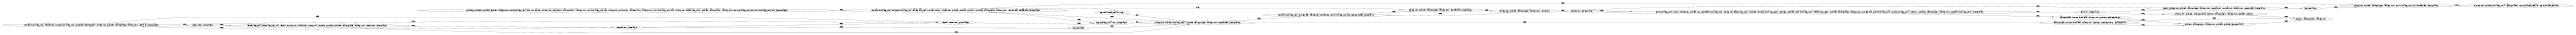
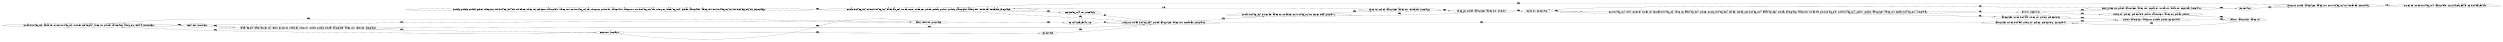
  digraph {
    rankdir=LR
    n1 [label="'push ebp', 'push ebx', 'push edi', 'push esi', 'sub esp, 0x2c', 'mov dword [esp+0x14], edx', 'mov edi, ecx', 'sub esp, 0xc', 'push 0x2000', 'call 0x804d240', 'add esp, 0x10', 'mov dword [esp+0xc], eax', 'sub esp, 0xc', 'push 0x1400', 'call 0x804d240', 'add esp, 0x10', 'mov dword [esp+0x1c], eax', 'sub esp, 0xc', 'lea eax, [esp+0x2c]', 'push eax', 'call 0x8049e70', 'add esp, 0x10', 'mov dword [esp+0x8], 0x0', 'mov dword [esp+0x18], edi', 'jmp 0x804963c', "]
    n2 [label="'mov eax, dword [esp+0xc]', 'mov ecx, dword [esp+0x8]', 'lea ebp, [eax+ecx]', 'mov eax, 0x2000', 'sub eax, ecx', 'push edi', 'push eax', 'push 0x1', 'push ebp', 'call 0x8048d20', 'add esp, 0x10', 'mov esi, eax', 'test eax, eax', 'jle 0x80496d0', "]
    n3 [label="'sub esp, 0xc', 'mov edi, dword [esp+0x24]', 'push edi', 'call 0x8048cb0', 'add esp, 0x10', 'test eax, eax', 'jne 0x80497e3', "]
    n4 [label="'cmp byte [esp+0x44], 0x0', 'je 0x80496d0', "]
    n5 [label="'call 0x8048df0', 'mov esi, dword [eax]', 'sub esp, 0x4', 'push 0x5', 'push 0x804e718', 'jmp 0x80497b4', "]
    n6 [label="'mov eax, dword [esp+0x8]', 'mov ecx, eax', 'add ecx, esi', 'mov eax, ecx', 'mov dword [esp+0x8], ecx', 'cmp ecx, 0x1fff', 'jg 0x8049712', "]
    n7 [label="'push 0x0', 'call 0x8048c70', 'add esp, 0xc', 'push eax', 'push esi', 'jmp 0x80497d9', "]
    n8 [label="'sub esp, 0xc', 'push edi', 'call 0x8048ec0', 'add esp, 0x10', 'xor esi, esi', "]
    n9 [label="'sub esp, 0xc', 'push edi', 'call 0x8048ec0', 'add esp, 0x10', 'test eax, eax', 'je 0x804963c', "]
    n10 [label="'push 0x1', 'call 0x8048d10', 'add esp, 0x4', "]
    n11 [label="'cmp esi, 0x1', 'jne 0x8049730', "]
    n12 [label="'mov eax, dword [esp+0x8]', 'add eax, edi', 'mov ecx, dword [esp+0xc]', 'movsx ebx, byte [ecx+eax]', 'sub esp, 0xc', 'push ebx', 'call 0x8049e50', 'add esp, 0x10', 'test al, al', 'jne 0x80496c0', "]
    n13 [label="'inc edi', 'test esi, esi', 'jg 0x80496b2', "]
    n14 [label="'cmp bl, 0x3d', 'je 0x80796c0',"]
    n15 [label="'mov dword [esp+0x10], 0x1400', 'test esi, esi', 'mov eax, 0x0', 'cmove eax, dword [esp+0x8]', 'sub esp, 0xc', 'lea ecx, [esp+0x1c]', 'push ecx', 'mov ebp, dword [esp+0x2c]', 'push ebp', 'push eax', 'push dword [esp+0x24]', 'lea eax, [esp+0x3c]', 'push eax', 'call 0x8049e80', 'add esp, 0x20', 'mov ebx, eax', 'push dword [esp+0x40]', 'push dword [esp+0x14]', 'push 0x1', 'push ebp', 'call 0x8048e10', 'add esp, 0x10', 'cmp eax, dword [esp+0x10]', 'jb 0x80497a3', "]
    n16 [label="'nop word [cs:eax+eax], ax', 'nop', "]
    n17 [label="'lea eax, [ebp+edi]', 'lea ecx, [ebp+edi+0x1]', 'dec esi', 'mov edx, esi', 'sub edx, edi', 'sub esp, 0x4', 'push edx', 'push ecx', 'push eax', 'call 0x8048bf0', 'add esp, 0x10', 'test esi, esi', 'jle 0x80496d0', "]
    n18 [label="'call 0x8048df0', 'mov esi, dword [eax]', 'sub esp, 0x4', 'push 0x5', 'push 0x804e723', "]
    n19 [label="'test bl, bl', 'je 0x80497c2', "]
-   n20 [label="'cmp edi, esi', 'jl 0x8049670', "]
+   n20 [label="'cmp xor, esi', 'jl 0x8049670',"]
    n21 [label="'jmp 0x80496d0', "]
    n22 [label="'sub esp, 0x4', 'push 0x5', 'push 0x804e72f', 'push 0x0', 'call 0x8048c70', 'add esp, 0xc', 'push eax', 'push 0x0', "]
    n23 [label="'inc esi', 'sub esp, 0xc', 'push edi', 'call 0x8048ec0', 'add esp, 0x10', 'cmp eax, 0x1', 'mov eax, 0x2', 'sbb eax, 0x0', 'cmp esi, eax', 'jb 0x8049720', "]
    n24 [label="'jmp 0x8049620', "]
    n25 [label="'sub esp, 0xc', 'push edi', 'call 0x8048ec0', 'add esp, 0x10', 'mov dword [esp+0x8], 0x0', 'test eax, eax', 'jne 0x80497f6', "]
    n26 [label="'mov ecx, edi', 'mov edx, dword [esp+0x14]', 'call 0x80499b0', 'nop word [cs:eax+eax], ax', 'nop dword [eax+eax], eax', "]
    n1 -> n2 [label=CFG]
    n2 -> n3 [label=CFG]
    n2 -> n4 [label=CFG]
    n3 -> n5 [label=CFG]
    n3 -> n6 [label=CFG]
    n4 -> n3 [label=CFG]
    n5 -> n7 [label=CFG]
    n6 -> n8 [label=CFG]
    n6 -> n9 [label=CFG]
    n7 -> n10 [label=CFG]
    n8 -> n11 [label=CFG]
    n9 -> n2 [label=CFG]
    n9 -> n8 [label=CFG]
    n10 -> n5 [label=CFG]
    n11 -> n15 [label=CFG]
    n12 -> n13 [label=CFG]
    n12 -> n14 [label=CFG]
-   n13 -> n4 [label=CFG]
+   n13 -> n16 [label=CFG]
    n14 -> n13 [label=CFG]
    n14 -> n17 [label=CFG]
    n15 -> n18 [label=CFG]
    n15 -> n19 [label=CFG]
    n16 -> n3 [label=CFG]
    n17 -> n3 [label=CFG]
    n17 -> n20 [label=CFG]
    n18 -> n7 [label=CFG]
    n19 -> n22 [label=CFG]
    n19 -> n23 [label=CFG]
    n20 -> n12 [label=CFG]
    n20 -> n13 [label=CFG]
    n20 -> n21 [label=CFG]
    n21 -> n3 [label=CFG]
    n22 -> n10 [label=CFG]
    n23 -> n11 [label=CFG]
    n23 -> n24 [label=CFG]
    n24 -> n25 [label=CFG]
    n25 -> n2 [label=CFG]
    n25 -> n26 [label=CFG]
  }
